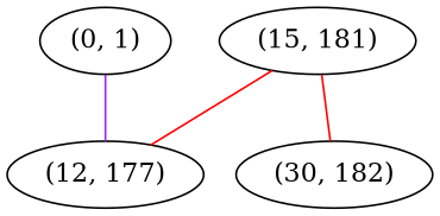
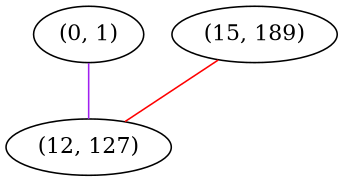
  graph {
    fontname="DejaVu Serif"
    node [fontname="DejaVu Serif"]
    edge [color=red fontname="DejaVu Serif" weight=1]
    n1 [label="(0, 1)"]
-   "(12, 177)"
-   "(15, 181)"
-   "(30, 182)"
+   "(12, 177)" [label="(12, 127)"]
+   "(15, 181)" [label="(15, 189)"]
    n1 -- "(12, 177)" [color=purple weight=4]
    "(15, 181)" -- "(12, 177)"
-   "(15, 181)" -- "(30, 182)"
  }
